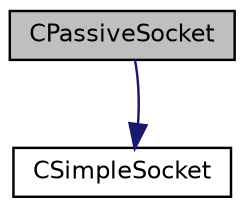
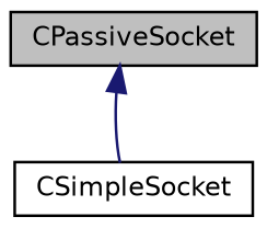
  digraph {
    node [color=black fontname=Helvetica fontsize=10 shape=record style=filled]
    n1 [fillcolor=grey75 fontcolor=black height=0.2 label=CPassiveSocket width=0.4]
    n2 [fillcolor=white height=0.2 label=CSimpleSocket width=0.4]
-   n2 -> n1 [color=midnightblue dir=back fontname=Helvetica fontsize=10 labelfontname=Helvetica labelfontsize=10 style=solid]
+   n1 -> n2 [color=midnightblue dir=back fontname=Helvetica fontsize=10 labelfontname=Helvetica labelfontsize=10 style=solid]
  }
